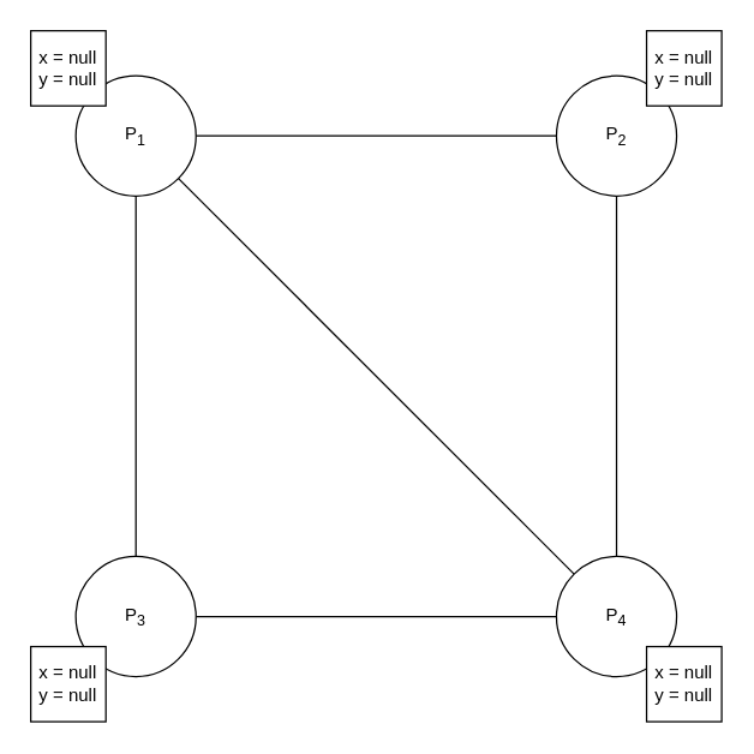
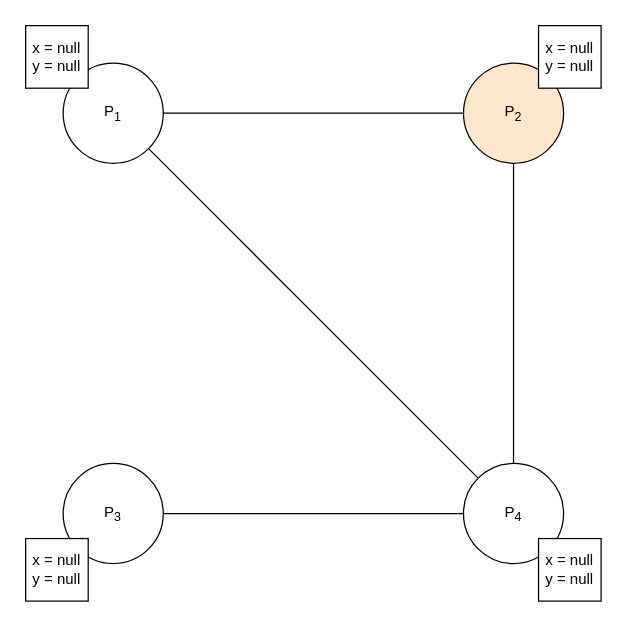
  <mxCell id="0" />
  <mxCell id="1" parent="0" />
  <mxCell id="2" style="rounded=0;orthogonalLoop=1;jettySize=auto;html=1;entryX=0;entryY=0.5;entryDx=0;entryDy=0;endArrow=none;endFill=0;" edge="1" parent="1" source="5" target="10"><mxGeometry relative="1" as="geometry" /></mxCell>
  <mxCell id="3" style="rounded=0;orthogonalLoop=1;jettySize=auto;html=1;exitX=1;exitY=1;exitDx=0;exitDy=0;entryX=0;entryY=0;entryDx=0;entryDy=0;endArrow=none;endFill=0;" edge="1" parent="1" source="5" target="9"><mxGeometry relative="1" as="geometry" /></mxCell>
- <mxCell id="4" style="edgeStyle=none;rounded=0;orthogonalLoop=1;jettySize=auto;html=1;endArrow=none;endFill=0;" edge="1" parent="1" source="5" target="7"><mxGeometry relative="1" as="geometry" /></mxCell>
  <mxCell id="5" value="P&lt;sub&gt;1&lt;/sub&gt;" style="ellipse;whiteSpace=wrap;html=1;aspect=fixed;" vertex="1" parent="1"><mxGeometry x="50" y="50" width="80" height="80" as="geometry" /></mxCell>
  <mxCell id="6" style="edgeStyle=none;rounded=0;orthogonalLoop=1;jettySize=auto;html=1;endArrow=none;endFill=0;" edge="1" parent="1" source="7" target="9"><mxGeometry relative="1" as="geometry" /></mxCell>
  <mxCell id="7" value="P&lt;sub&gt;3&lt;/sub&gt;" style="ellipse;whiteSpace=wrap;html=1;aspect=fixed;" vertex="1" parent="1"><mxGeometry x="50" y="370" width="80" height="80" as="geometry" /></mxCell>
  <mxCell id="8" style="edgeStyle=none;rounded=0;orthogonalLoop=1;jettySize=auto;html=1;entryX=0.5;entryY=1;entryDx=0;entryDy=0;endArrow=none;endFill=0;" edge="1" parent="1" source="9" target="10"><mxGeometry relative="1" as="geometry" /></mxCell>
  <mxCell id="9" value="P&lt;sub&gt;4&lt;/sub&gt;" style="ellipse;whiteSpace=wrap;html=1;aspect=fixed;" vertex="1" parent="1"><mxGeometry x="370" y="370" width="80" height="80" as="geometry" /></mxCell>
- <mxCell id="10" value="P&lt;sub&gt;2&lt;/sub&gt;" style="ellipse;whiteSpace=wrap;html=1;aspect=fixed;" vertex="1" parent="1"><mxGeometry x="370" y="50" width="80" height="80" as="geometry" /></mxCell>
+ <mxCell id="10" value="P&lt;sub&gt;2&lt;/sub&gt;" style="ellipse;whiteSpace=wrap;html=1;aspect=fixed;fillColor=#ffe6cc;" vertex="1" parent="1"><mxGeometry x="370" y="50" width="80" height="80" as="geometry" /></mxCell>
  <mxCell id="11" value="x = null&lt;br&gt;y = null" style="whiteSpace=wrap;html=1;aspect=fixed;" vertex="1" parent="1"><mxGeometry x="20" y="20" width="50" height="50" as="geometry" /></mxCell>
  <mxCell id="12" value="x = null&lt;br&gt;y = null" style="whiteSpace=wrap;html=1;aspect=fixed;" vertex="1" parent="1"><mxGeometry x="430" y="20" width="50" height="50" as="geometry" /></mxCell>
  <mxCell id="13" value="x = null&lt;br&gt;y = null" style="whiteSpace=wrap;html=1;aspect=fixed;" vertex="1" parent="1"><mxGeometry x="430" y="430" width="50" height="50" as="geometry" /></mxCell>
  <mxCell id="14" value="x = null&lt;br&gt;y = null" style="whiteSpace=wrap;html=1;aspect=fixed;" vertex="1" parent="1"><mxGeometry x="20" y="430" width="50" height="50" as="geometry" /></mxCell>
